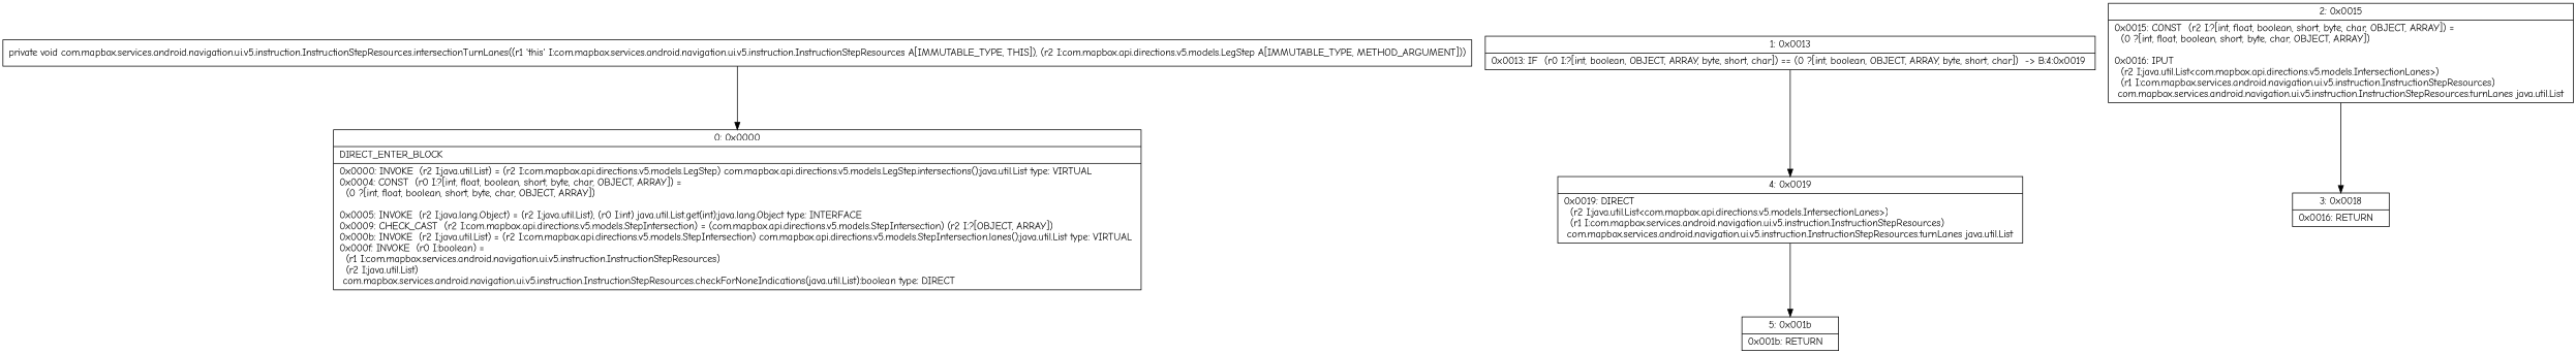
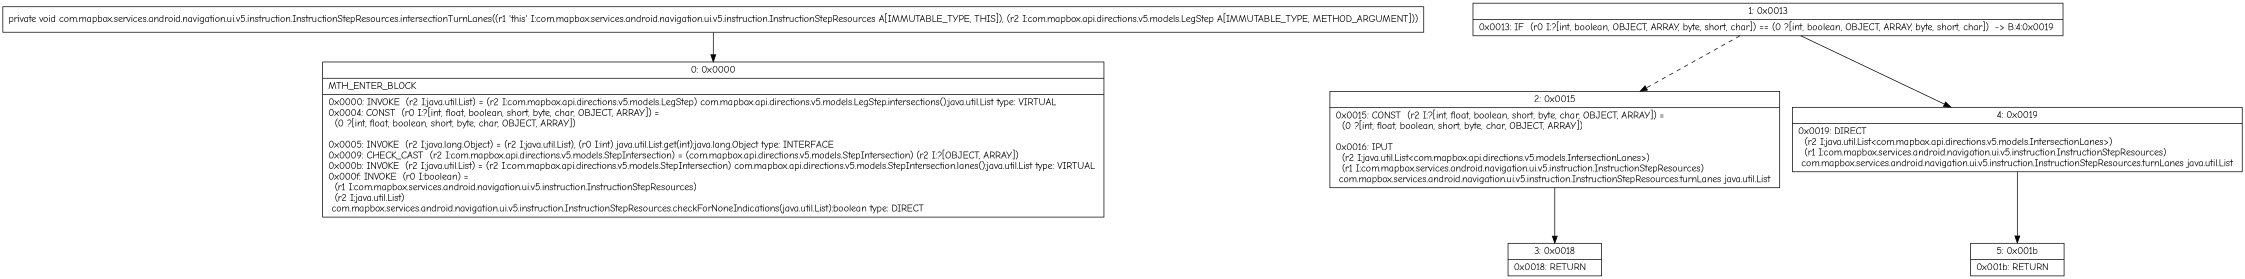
  digraph {
    fontname="Comic Neue"
    node [fontname="Comic Neue" shape=record]
    edge [fontname="Comic Neue"]
-   n1 [label="{0\:\ 0x0000|DIRECT_ENTER_BLOCK\l|0x0000: INVOKE  (r2 I:java.util.List) = (r2 I:com.mapbox.api.directions.v5.models.LegStep) com.mapbox.api.directions.v5.models.LegStep.intersections():java.util.List type: VIRTUAL \l0x0004: CONST  (r0 I:?[int, float, boolean, short, byte, char, OBJECT, ARRAY]) = \l  (0 ?[int, float, boolean, short, byte, char, OBJECT, ARRAY])\l \l0x0005: INVOKE  (r2 I:java.lang.Object) = (r2 I:java.util.List), (r0 I:int) java.util.List.get(int):java.lang.Object type: INTERFACE \l0x0009: CHECK_CAST  (r2 I:com.mapbox.api.directions.v5.models.StepIntersection) = (com.mapbox.api.directions.v5.models.StepIntersection) (r2 I:?[OBJECT, ARRAY]) \l0x000b: INVOKE  (r2 I:java.util.List) = (r2 I:com.mapbox.api.directions.v5.models.StepIntersection) com.mapbox.api.directions.v5.models.StepIntersection.lanes():java.util.List type: VIRTUAL \l0x000f: INVOKE  (r0 I:boolean) = \l  (r1 I:com.mapbox.services.android.navigation.ui.v5.instruction.InstructionStepResources)\l  (r2 I:java.util.List)\l com.mapbox.services.android.navigation.ui.v5.instruction.InstructionStepResources.checkForNoneIndications(java.util.List):boolean type: DIRECT \l}"]
+   n1 [label="{0\:\ 0x0000|MTH_ENTER_BLOCK\l|0x0000: INVOKE  (r2 I:java.util.List) = (r2 I:com.mapbox.api.directions.v5.models.LegStep) com.mapbox.api.directions.v5.models.LegStep.intersections():java.util.List type: VIRTUAL \l0x0004: CONST  (r0 I:?[int, float, boolean, short, byte, char, OBJECT, ARRAY]) = \l  (0 ?[int, float, boolean, short, byte, char, OBJECT, ARRAY])\l \l0x0005: INVOKE  (r2 I:java.lang.Object) = (r2 I:java.util.List), (r0 I:int) java.util.List.get(int):java.lang.Object type: INTERFACE \l0x0009: CHECK_CAST  (r2 I:com.mapbox.api.directions.v5.models.StepIntersection) = (com.mapbox.api.directions.v5.models.StepIntersection) (r2 I:?[OBJECT, ARRAY]) \l0x000b: INVOKE  (r2 I:java.util.List) = (r2 I:com.mapbox.api.directions.v5.models.StepIntersection) com.mapbox.api.directions.v5.models.StepIntersection.lanes():java.util.List type: VIRTUAL \l0x000f: INVOKE  (r0 I:boolean) = \l  (r1 I:com.mapbox.services.android.navigation.ui.v5.instruction.InstructionStepResources)\l  (r2 I:java.util.List)\l com.mapbox.services.android.navigation.ui.v5.instruction.InstructionStepResources.checkForNoneIndications(java.util.List):boolean type: DIRECT \l}"]
    n2 [label="{1\:\ 0x0013|0x0013: IF  (r0 I:?[int, boolean, OBJECT, ARRAY, byte, short, char]) == (0 ?[int, boolean, OBJECT, ARRAY, byte, short, char])  \-\> B:4:0x0019 \l}"]
    n3 [label="{2\:\ 0x0015|0x0015: CONST  (r2 I:?[int, float, boolean, short, byte, char, OBJECT, ARRAY]) = \l  (0 ?[int, float, boolean, short, byte, char, OBJECT, ARRAY])\l \l0x0016: IPUT  \l  (r2 I:java.util.List\<com.mapbox.api.directions.v5.models.IntersectionLanes\>)\l  (r1 I:com.mapbox.services.android.navigation.ui.v5.instruction.InstructionStepResources)\l com.mapbox.services.android.navigation.ui.v5.instruction.InstructionStepResources.turnLanes java.util.List \l}"]
    n4 [label="{4\:\ 0x0019|0x0019: DIRECT  \l  (r2 I:java.util.List\<com.mapbox.api.directions.v5.models.IntersectionLanes\>)\l  (r1 I:com.mapbox.services.android.navigation.ui.v5.instruction.InstructionStepResources)\l com.mapbox.services.android.navigation.ui.v5.instruction.InstructionStepResources.turnLanes java.util.List \l}"]
-   n5 [label="{3\:\ 0x0018|0x0016: RETURN   \l}"]
+   n5 [label="{3\:\ 0x0018|0x0018: RETURN   \l}"]
    n6 [label="{5\:\ 0x001b|0x001b: RETURN   \l}"]
    n7 [label="{private void com.mapbox.services.android.navigation.ui.v5.instruction.InstructionStepResources.intersectionTurnLanes((r1 'this' I:com.mapbox.services.android.navigation.ui.v5.instruction.InstructionStepResources A[IMMUTABLE_TYPE, THIS]), (r2 I:com.mapbox.api.directions.v5.models.LegStep A[IMMUTABLE_TYPE, METHOD_ARGUMENT])) }"]
+   n2 -> n3 [style=dashed]
    n2 -> n4
    n3 -> n5
    n4 -> n6
    n7 -> n1
  }
